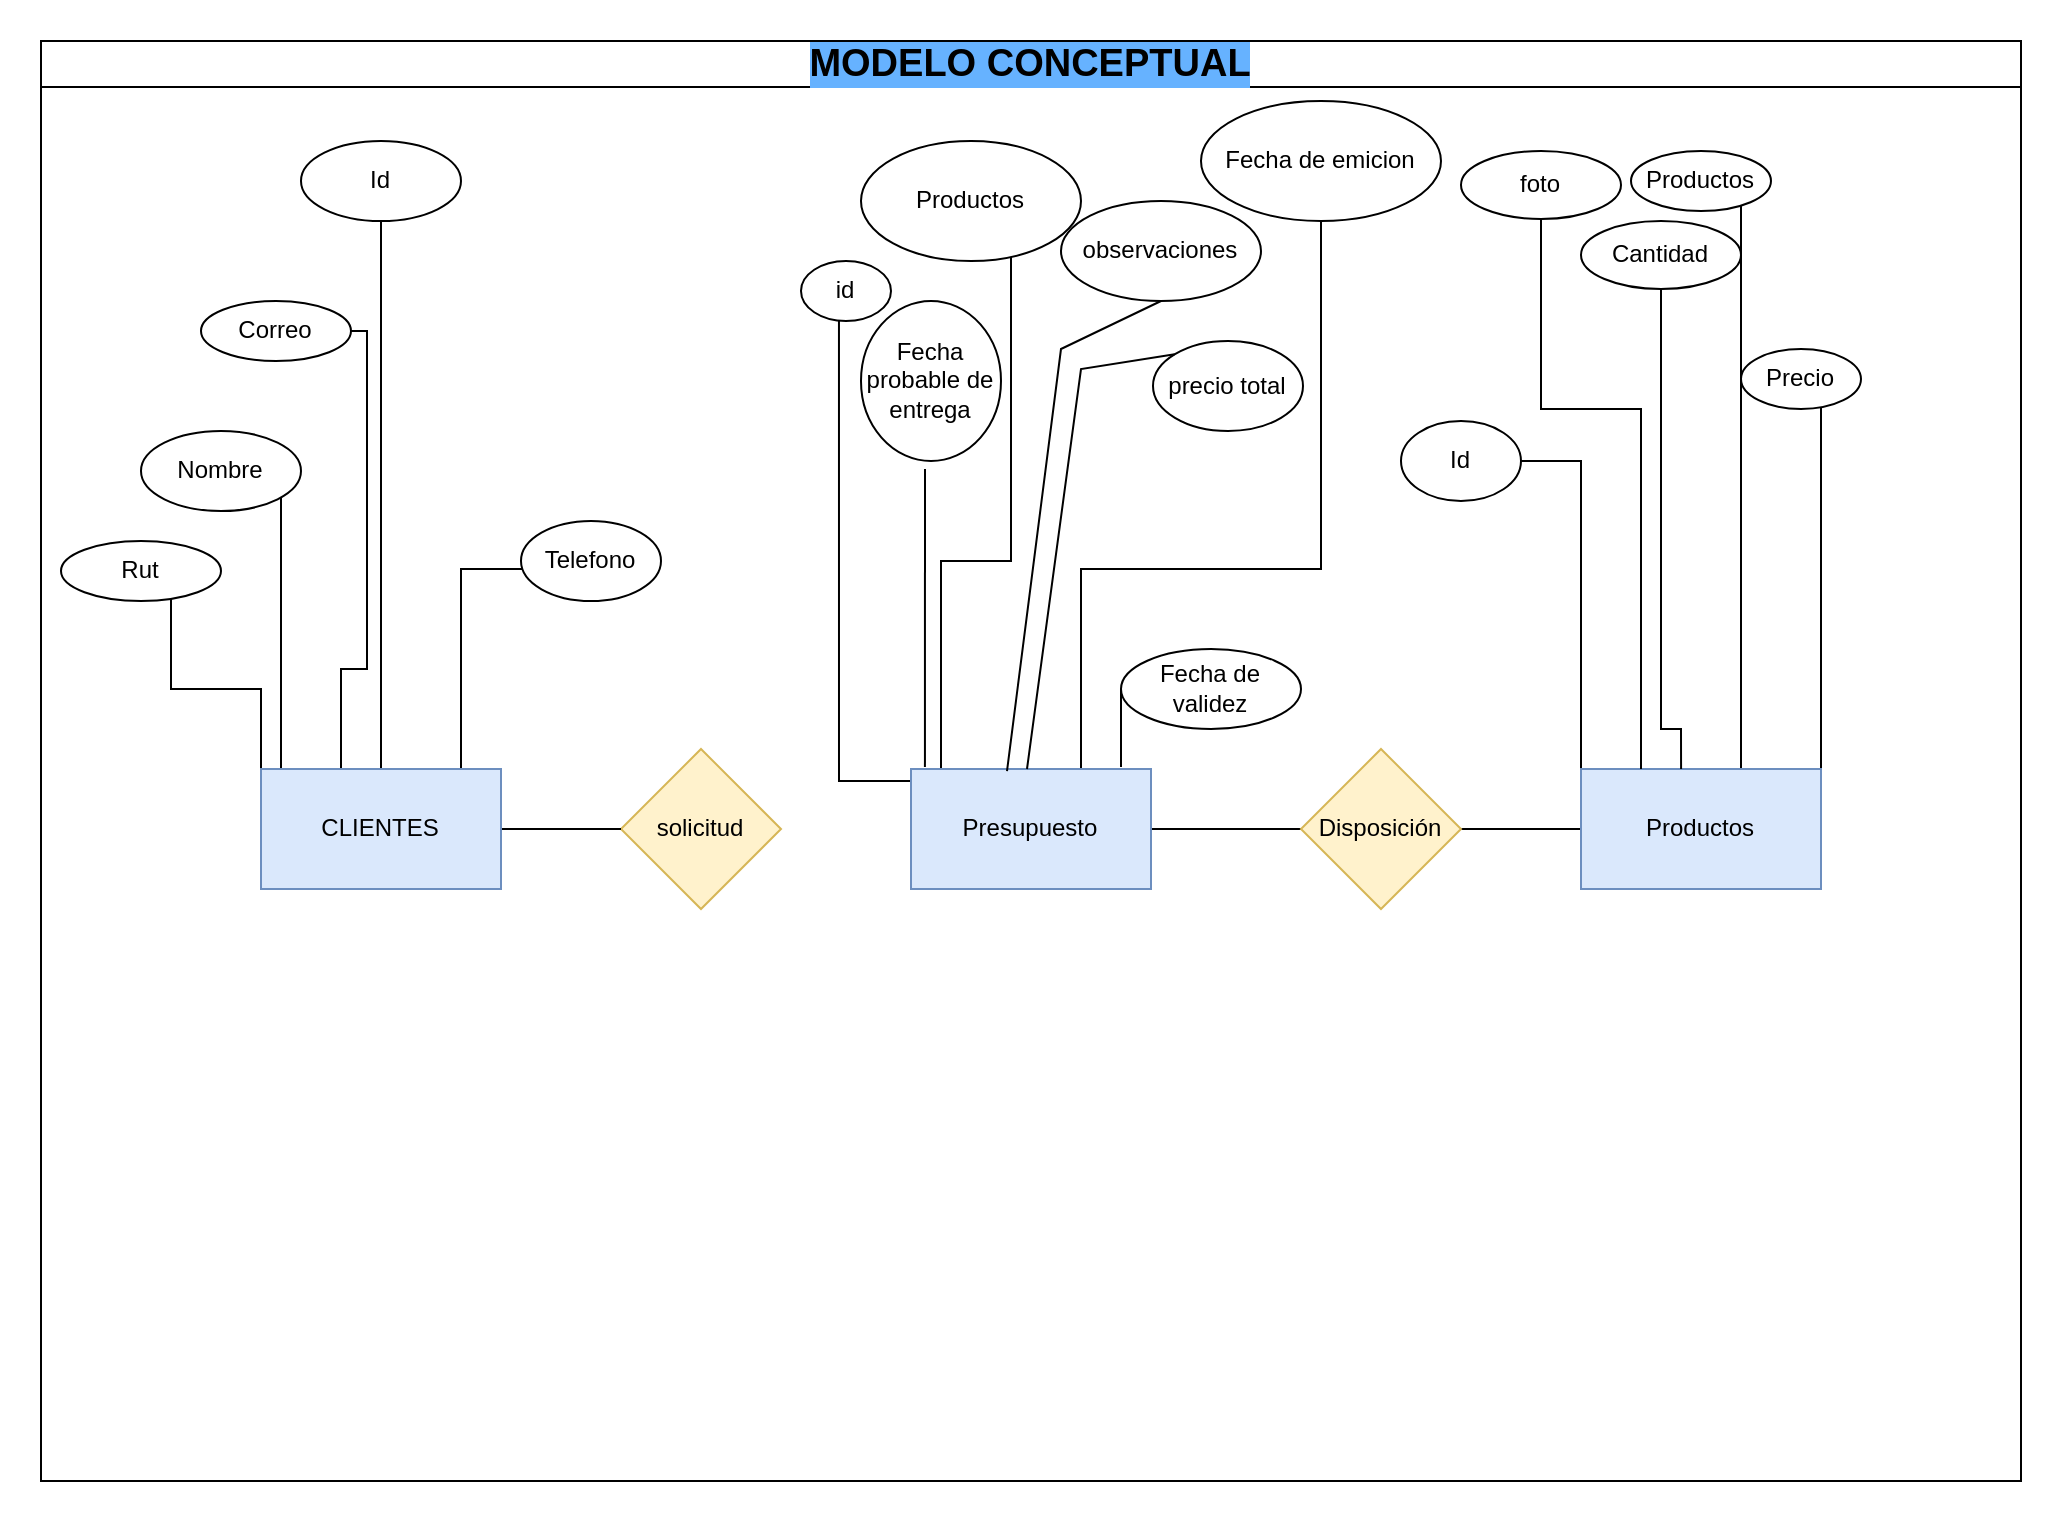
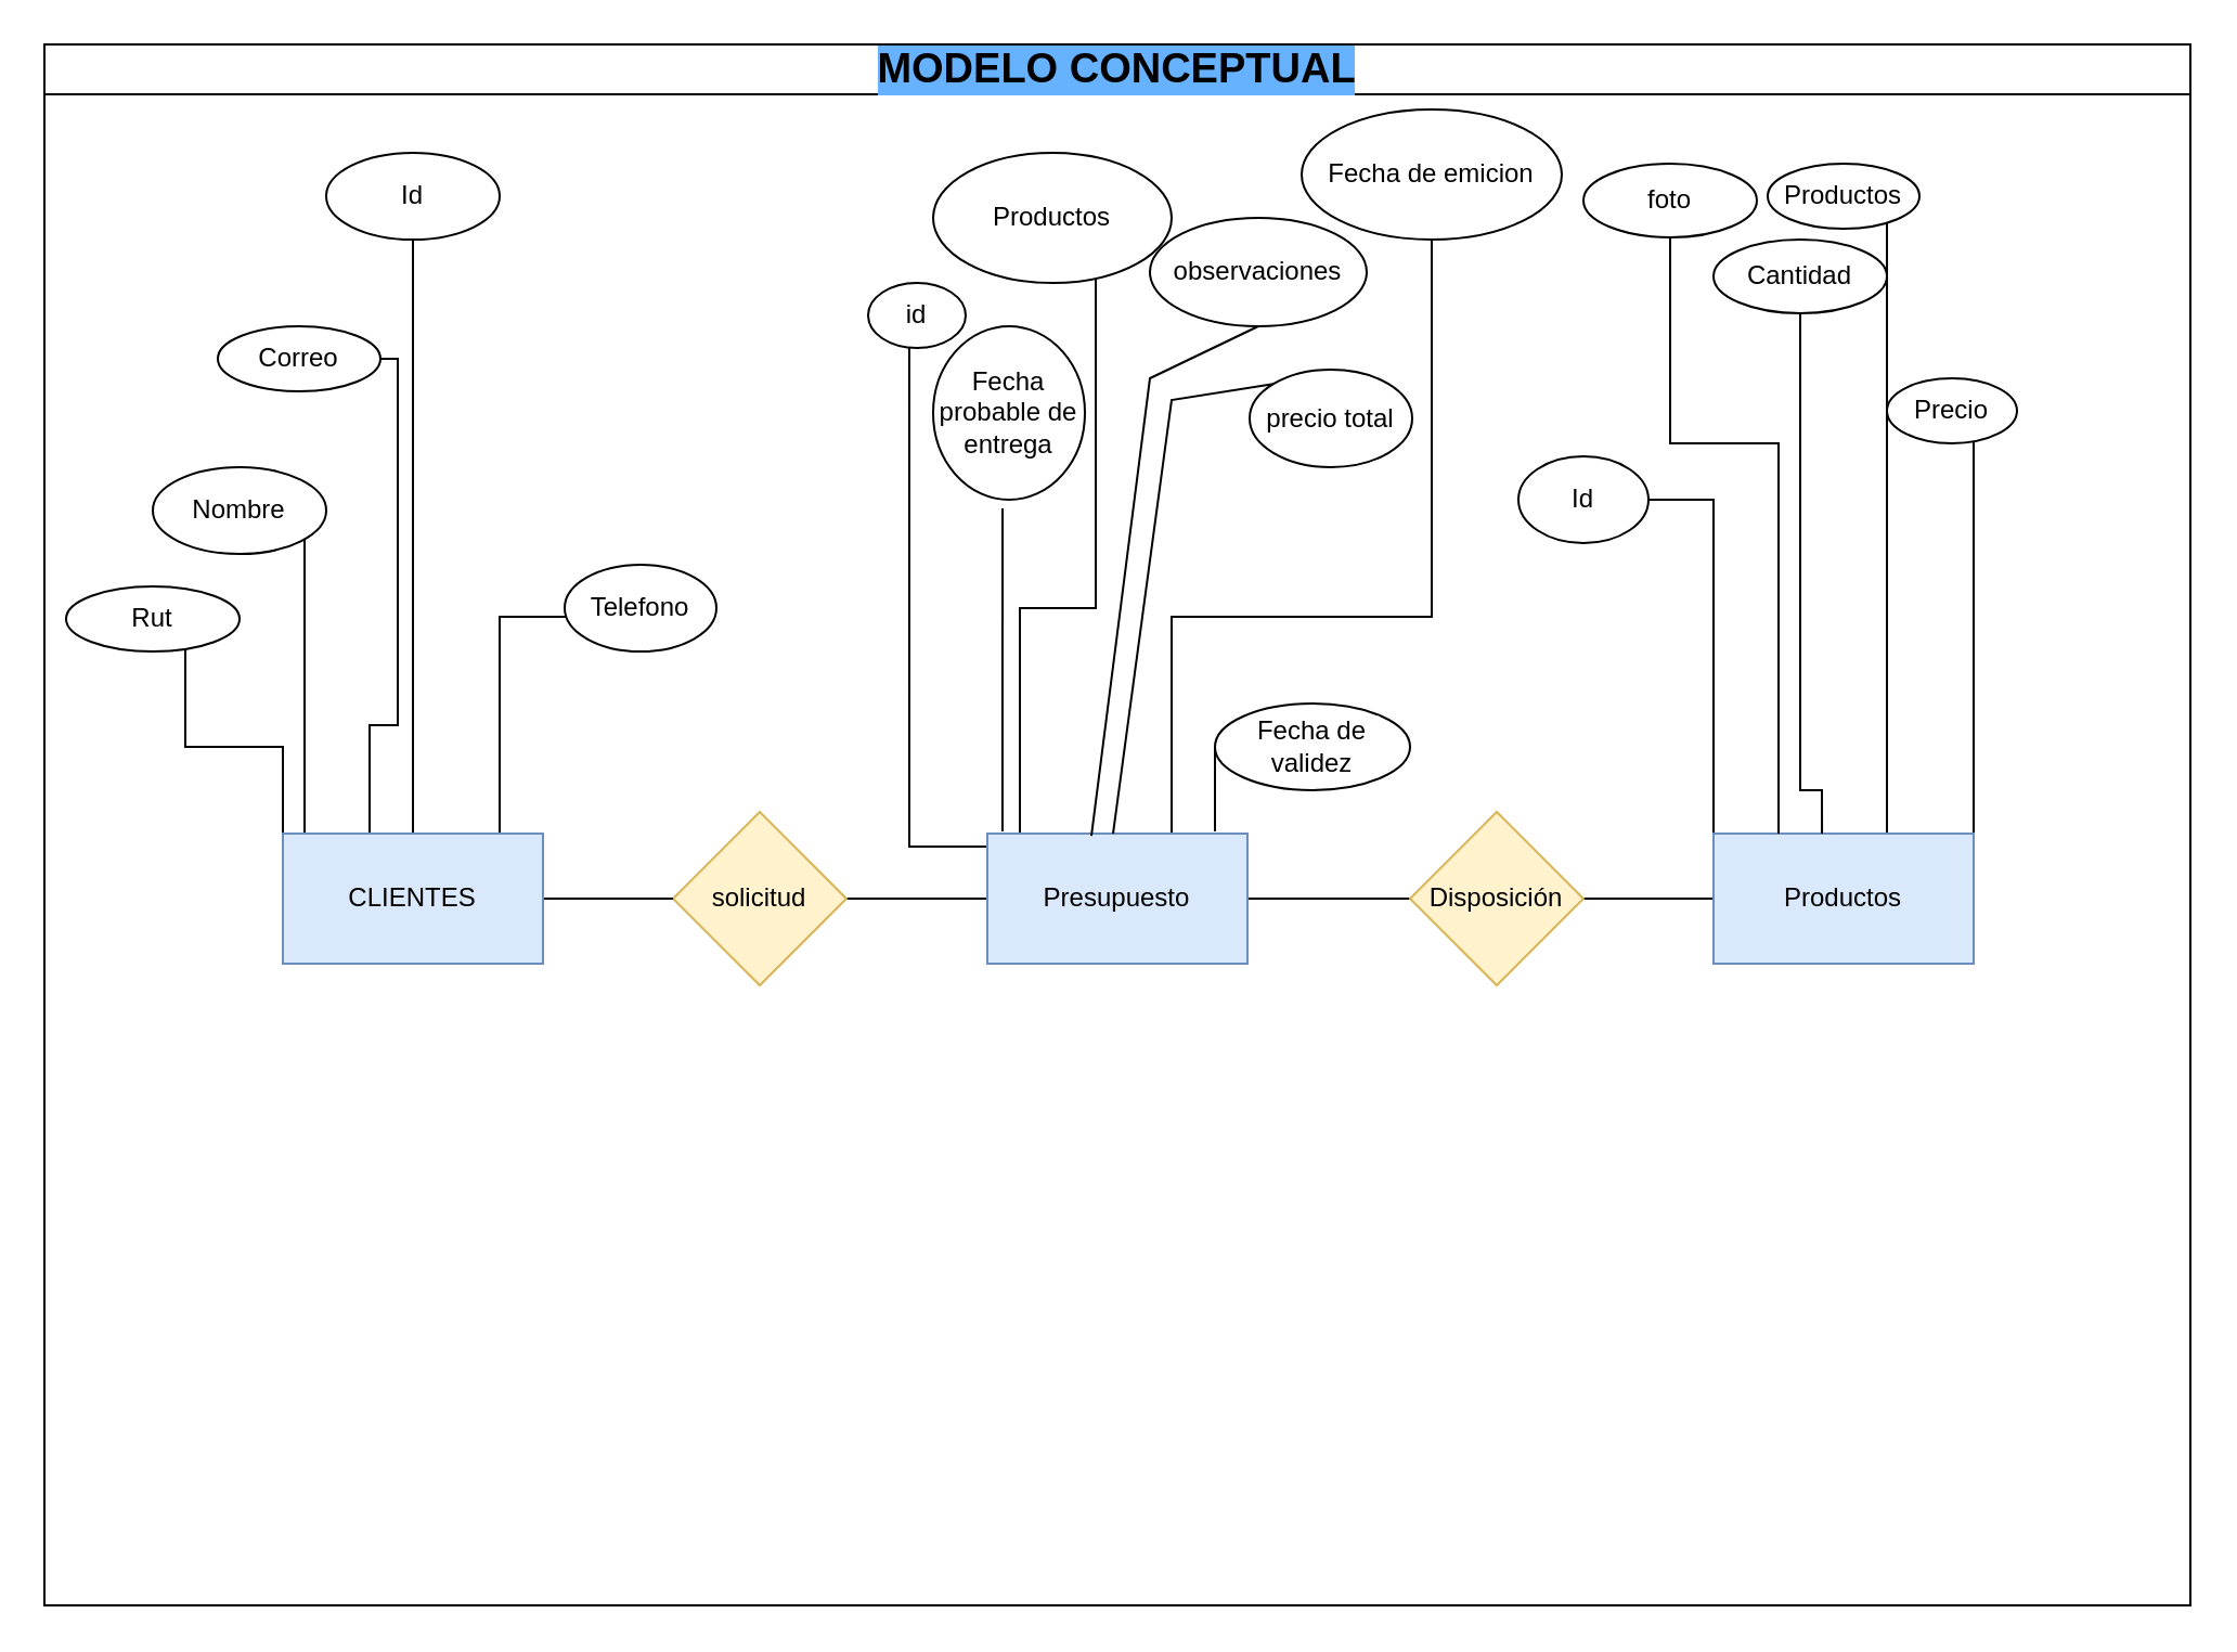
  <mxCell id="0" />
  <mxCell id="1" parent="0" />
  <mxCell id="2" value="MODELO CONCEPTUAL" style="swimlane;whiteSpace=wrap;fontSize=19;labelBackgroundColor=#66B2FF;" parent="1" vertex="1"><mxGeometry x="20" y="20" width="990" height="720" as="geometry" /></mxCell>
+ <mxCell id="3" value="" style="edgeStyle=orthogonalEdgeStyle;rounded=0;orthogonalLoop=1;jettySize=auto;html=1;endFill=0;endArrow=none;" parent="2" source="4" target="9" edge="1"><mxGeometry relative="1" as="geometry" /></mxCell>
  <mxCell id="4" value="solicitud" style="rhombus;whiteSpace=wrap;html=1;rounded=0;fillColor=#fff2cc;strokeColor=#d6b656;" parent="2" vertex="1"><mxGeometry x="290" y="354" width="80" height="80" as="geometry" /></mxCell>
  <mxCell id="5" value="" style="edgeStyle=orthogonalEdgeStyle;rounded=0;orthogonalLoop=1;jettySize=auto;html=1;endFill=0;endArrow=none;" parent="2" source="9" target="11" edge="1"><mxGeometry relative="1" as="geometry" /></mxCell>
  <mxCell id="6" value="" style="edgeStyle=orthogonalEdgeStyle;rounded=0;orthogonalLoop=1;jettySize=auto;html=1;endFill=0;endArrow=none;exitX=0;exitY=0;exitDx=0;exitDy=0;" parent="2" source="9" edge="1"><mxGeometry relative="1" as="geometry"><Array as="points"><mxPoint x="435" y="370" /><mxPoint x="399" y="370" /></Array><mxPoint x="417" y="364" as="sourcePoint" /><mxPoint x="398.981" y="139.7" as="targetPoint" /></mxGeometry></mxCell>
  <mxCell id="7" value="" style="edgeStyle=orthogonalEdgeStyle;rounded=0;orthogonalLoop=1;jettySize=auto;html=1;endFill=0;endArrow=none;" parent="2" source="9" target="22" edge="1"><mxGeometry relative="1" as="geometry"><Array as="points"><mxPoint x="450" y="260" /><mxPoint x="485" y="260" /></Array></mxGeometry></mxCell>
  <mxCell id="8" value="" style="edgeStyle=orthogonalEdgeStyle;rounded=0;orthogonalLoop=1;jettySize=auto;html=1;endFill=0;endArrow=none;" parent="2" source="9" target="23" edge="1"><mxGeometry relative="1" as="geometry"><Array as="points"><mxPoint x="520" y="264" /><mxPoint x="640" y="264" /></Array></mxGeometry></mxCell>
  <mxCell id="9" value="Presupuesto" style="whiteSpace=wrap;html=1;rounded=0;fillColor=#dae8fc;strokeColor=#6c8ebf;" parent="2" vertex="1"><mxGeometry x="435" y="364" width="120" height="60" as="geometry" /></mxCell>
  <mxCell id="10" value="" style="edgeStyle=orthogonalEdgeStyle;rounded=0;orthogonalLoop=1;jettySize=auto;html=1;endFill=0;endArrow=none;" parent="2" source="11" target="15" edge="1"><mxGeometry relative="1" as="geometry" /></mxCell>
  <mxCell id="11" value="Disposición" style="rhombus;whiteSpace=wrap;html=1;rounded=0;fillColor=#fff2cc;strokeColor=#d6b656;" parent="2" vertex="1"><mxGeometry x="630" y="354" width="80" height="80" as="geometry" /></mxCell>
  <mxCell id="12" value="" style="edgeStyle=orthogonalEdgeStyle;rounded=0;orthogonalLoop=1;jettySize=auto;html=1;endFill=0;endArrow=none;" parent="2" source="15" target="24" edge="1"><mxGeometry relative="1" as="geometry"><Array as="points"><mxPoint x="770" y="210" /></Array></mxGeometry></mxCell>
  <mxCell id="13" value="" style="edgeStyle=orthogonalEdgeStyle;rounded=0;orthogonalLoop=1;jettySize=auto;html=1;startArrow=none;startFill=0;endArrow=none;endFill=0;" parent="2" source="15" target="25" edge="1"><mxGeometry relative="1" as="geometry"><Array as="points"><mxPoint x="850" y="125" /><mxPoint x="850" y="125" /></Array></mxGeometry></mxCell>
  <mxCell id="14" value="" style="edgeStyle=orthogonalEdgeStyle;rounded=0;orthogonalLoop=1;jettySize=auto;html=1;startArrow=none;startFill=0;endArrow=none;endFill=0;" parent="2" source="15" target="26" edge="1"><mxGeometry relative="1" as="geometry"><mxPoint x="870" y="220" as="targetPoint" /><Array as="points"><mxPoint x="890" y="194" /><mxPoint x="890" y="194" /></Array></mxGeometry></mxCell>
  <mxCell id="15" value="Productos" style="whiteSpace=wrap;html=1;rounded=0;fillColor=#dae8fc;strokeColor=#6c8ebf;" parent="2" vertex="1"><mxGeometry x="770" y="364" width="120" height="60" as="geometry" /></mxCell>
  <mxCell id="16" value="Rut" style="ellipse;whiteSpace=wrap;html=1;rounded=0;" parent="2" vertex="1"><mxGeometry x="10" y="250" width="80" height="30" as="geometry" /></mxCell>
  <mxCell id="17" value="Nombre" style="ellipse;whiteSpace=wrap;html=1;rounded=0;" parent="2" vertex="1"><mxGeometry x="50" y="195" width="80" height="40" as="geometry" /></mxCell>
  <mxCell id="18" value="Correo" style="ellipse;whiteSpace=wrap;html=1;rounded=0;" parent="2" vertex="1"><mxGeometry x="80" y="130" width="75" height="30" as="geometry" /></mxCell>
  <mxCell id="19" value="Telefono" style="ellipse;whiteSpace=wrap;html=1;rounded=0;" parent="2" vertex="1"><mxGeometry x="240" y="240" width="70" height="40" as="geometry" /></mxCell>
  <mxCell id="20" value="id" style="ellipse;whiteSpace=wrap;html=1;rounded=0;" parent="2" vertex="1"><mxGeometry x="380" y="110" width="45" height="30" as="geometry" /></mxCell>
  <mxCell id="21" value="Id" style="ellipse;whiteSpace=wrap;html=1;rounded=0;" parent="2" vertex="1"><mxGeometry x="130" y="50" width="80" height="40" as="geometry" /></mxCell>
  <mxCell id="22" value="Productos" style="ellipse;whiteSpace=wrap;html=1;rounded=0;" parent="2" vertex="1"><mxGeometry x="410" y="50" width="110" height="60" as="geometry" /></mxCell>
  <mxCell id="23" value="Fecha de emicion" style="ellipse;whiteSpace=wrap;html=1;rounded=0;" parent="2" vertex="1"><mxGeometry x="580" y="30" width="120" height="60" as="geometry" /></mxCell>
  <mxCell id="24" value="Id" style="ellipse;whiteSpace=wrap;html=1;rounded=0;" parent="2" vertex="1"><mxGeometry x="680" y="190" width="60" height="40" as="geometry" /></mxCell>
  <mxCell id="25" value="Productos" style="ellipse;whiteSpace=wrap;html=1;rounded=0;" parent="2" vertex="1"><mxGeometry x="795" y="55" width="70" height="30" as="geometry" /></mxCell>
  <mxCell id="26" value="Precio" style="ellipse;whiteSpace=wrap;html=1;rounded=0;" parent="2" vertex="1"><mxGeometry x="850" y="154" width="60" height="30" as="geometry" /></mxCell>
  <mxCell id="27" value="" style="edgeStyle=orthogonalEdgeStyle;rounded=0;orthogonalLoop=1;jettySize=auto;html=1;entryX=0.875;entryY=-0.017;entryDx=0;entryDy=0;entryPerimeter=0;endArrow=none;endFill=0;" parent="2" source="28" target="9" edge="1"><mxGeometry relative="1" as="geometry"><mxPoint x="540" y="380" as="targetPoint" /><Array as="points"><mxPoint x="540" y="344" /><mxPoint x="540" y="344" /></Array></mxGeometry></mxCell>
  <mxCell id="28" value="Fecha de validez" style="ellipse;whiteSpace=wrap;html=1;" parent="2" vertex="1"><mxGeometry x="540" y="304" width="90" height="40" as="geometry" /></mxCell>
  <mxCell id="29" value="Fecha probable de entrega" style="ellipse;whiteSpace=wrap;html=1;rounded=0;" parent="2" vertex="1"><mxGeometry x="410" y="130" width="70" height="80" as="geometry" /></mxCell>
  <mxCell id="30" value="" style="endArrow=none;html=1;rounded=0;entryX=0.058;entryY=-0.017;entryDx=0;entryDy=0;entryPerimeter=0;" parent="2" target="9" edge="1"><mxGeometry width="50" height="50" relative="1" as="geometry"><mxPoint x="442" y="214" as="sourcePoint" /><mxPoint x="400" y="264" as="targetPoint" /><Array as="points" /></mxGeometry></mxCell>
  <mxCell id="31" value="" style="edgeStyle=orthogonalEdgeStyle;rounded=0;orthogonalLoop=1;jettySize=auto;html=1;endFill=0;endArrow=none;exitX=0.417;exitY=0;exitDx=0;exitDy=0;exitPerimeter=0;" parent="2" source="15" target="32" edge="1"><mxGeometry relative="1" as="geometry"><Array as="points"><mxPoint x="820" y="344" /><mxPoint x="810" y="344" /></Array><mxPoint x="740" y="348" as="sourcePoint" /></mxGeometry></mxCell>
  <mxCell id="32" value="Cantidad" style="ellipse;whiteSpace=wrap;html=1;rounded=0;" parent="2" vertex="1"><mxGeometry x="770" y="90" width="80" height="34" as="geometry" /></mxCell>
  <mxCell id="33" value="foto" style="ellipse;whiteSpace=wrap;html=1;rounded=0;" parent="2" vertex="1"><mxGeometry x="710" y="55" width="80" height="34" as="geometry" /></mxCell>
  <mxCell id="34" value="" style="edgeStyle=orthogonalEdgeStyle;rounded=0;orthogonalLoop=1;jettySize=auto;html=1;endFill=0;endArrow=none;" parent="2" target="33" edge="1"><mxGeometry relative="1" as="geometry"><Array as="points"><mxPoint x="800" y="184" /><mxPoint x="750" y="184" /></Array><mxPoint x="800" y="364" as="sourcePoint" /></mxGeometry></mxCell>
  <mxCell id="35" value="observaciones" style="ellipse;whiteSpace=wrap;html=1;rounded=0;" parent="2" vertex="1"><mxGeometry x="510" y="80" width="100" height="50" as="geometry" /></mxCell>
  <mxCell id="36" value="" style="endArrow=none;html=1;rounded=0;entryX=0.5;entryY=1;entryDx=0;entryDy=0;exitX=0.4;exitY=0.017;exitDx=0;exitDy=0;exitPerimeter=0;" parent="2" source="9" target="35" edge="1"><mxGeometry width="50" height="50" relative="1" as="geometry"><mxPoint x="490" y="354" as="sourcePoint" /><mxPoint x="520" y="264" as="targetPoint" /><Array as="points"><mxPoint x="510" y="154" /></Array></mxGeometry></mxCell>
  <mxCell id="37" value="precio total" style="ellipse;whiteSpace=wrap;html=1;rounded=0;" parent="2" vertex="1"><mxGeometry x="556" y="150" width="75" height="45" as="geometry" /></mxCell>
  <mxCell id="38" value="" style="edgeStyle=orthogonalEdgeStyle;rounded=0;orthogonalLoop=1;jettySize=auto;html=1;endFill=0;endArrow=none;" parent="1" source="44" target="4" edge="1"><mxGeometry relative="1" as="geometry" /></mxCell>
  <mxCell id="39" value="" style="edgeStyle=orthogonalEdgeStyle;rounded=0;orthogonalLoop=1;jettySize=auto;html=1;endFill=0;endArrow=none;" parent="1" source="44" target="16" edge="1"><mxGeometry relative="1" as="geometry"><Array as="points"><mxPoint x="130" y="344" /><mxPoint x="85" y="344" /></Array></mxGeometry></mxCell>
  <mxCell id="40" value="" style="edgeStyle=orthogonalEdgeStyle;rounded=0;orthogonalLoop=1;jettySize=auto;html=1;endFill=0;endArrow=none;" parent="1" source="44" target="17" edge="1"><mxGeometry relative="1" as="geometry"><Array as="points"><mxPoint x="140" y="354" /><mxPoint x="140" y="354" /></Array></mxGeometry></mxCell>
  <mxCell id="41" value="" style="edgeStyle=orthogonalEdgeStyle;rounded=0;orthogonalLoop=1;jettySize=auto;html=1;endFill=0;endArrow=none;" parent="1" source="44" target="18" edge="1"><mxGeometry relative="1" as="geometry"><Array as="points"><mxPoint x="170" y="334" /><mxPoint x="183" y="334" /></Array></mxGeometry></mxCell>
  <mxCell id="42" value="" style="edgeStyle=orthogonalEdgeStyle;rounded=0;orthogonalLoop=1;jettySize=auto;html=1;endArrow=none;endFill=0;" parent="1" source="44" target="19" edge="1"><mxGeometry relative="1" as="geometry"><Array as="points"><mxPoint x="230" y="284" /></Array></mxGeometry></mxCell>
  <mxCell id="43" value="" style="edgeStyle=orthogonalEdgeStyle;rounded=0;orthogonalLoop=1;jettySize=auto;html=1;endFill=0;endArrow=none;" parent="1" source="44" target="21" edge="1"><mxGeometry relative="1" as="geometry" /></mxCell>
  <mxCell id="44" value="CLIENTES" style="rounded=0;whiteSpace=wrap;html=1;fillColor=#dae8fc;strokeColor=#6c8ebf;" parent="1" vertex="1"><mxGeometry x="130" y="384" width="120" height="60" as="geometry" /></mxCell>
  <mxCell id="45" value="" style="endArrow=none;html=1;rounded=0;entryX=0;entryY=0;entryDx=0;entryDy=0;" parent="1" target="37" edge="1"><mxGeometry width="50" height="50" relative="1" as="geometry"><mxPoint x="513" y="384" as="sourcePoint" /><mxPoint x="580" y="194" as="targetPoint" /><Array as="points"><mxPoint x="540" y="184" /></Array></mxGeometry></mxCell>
